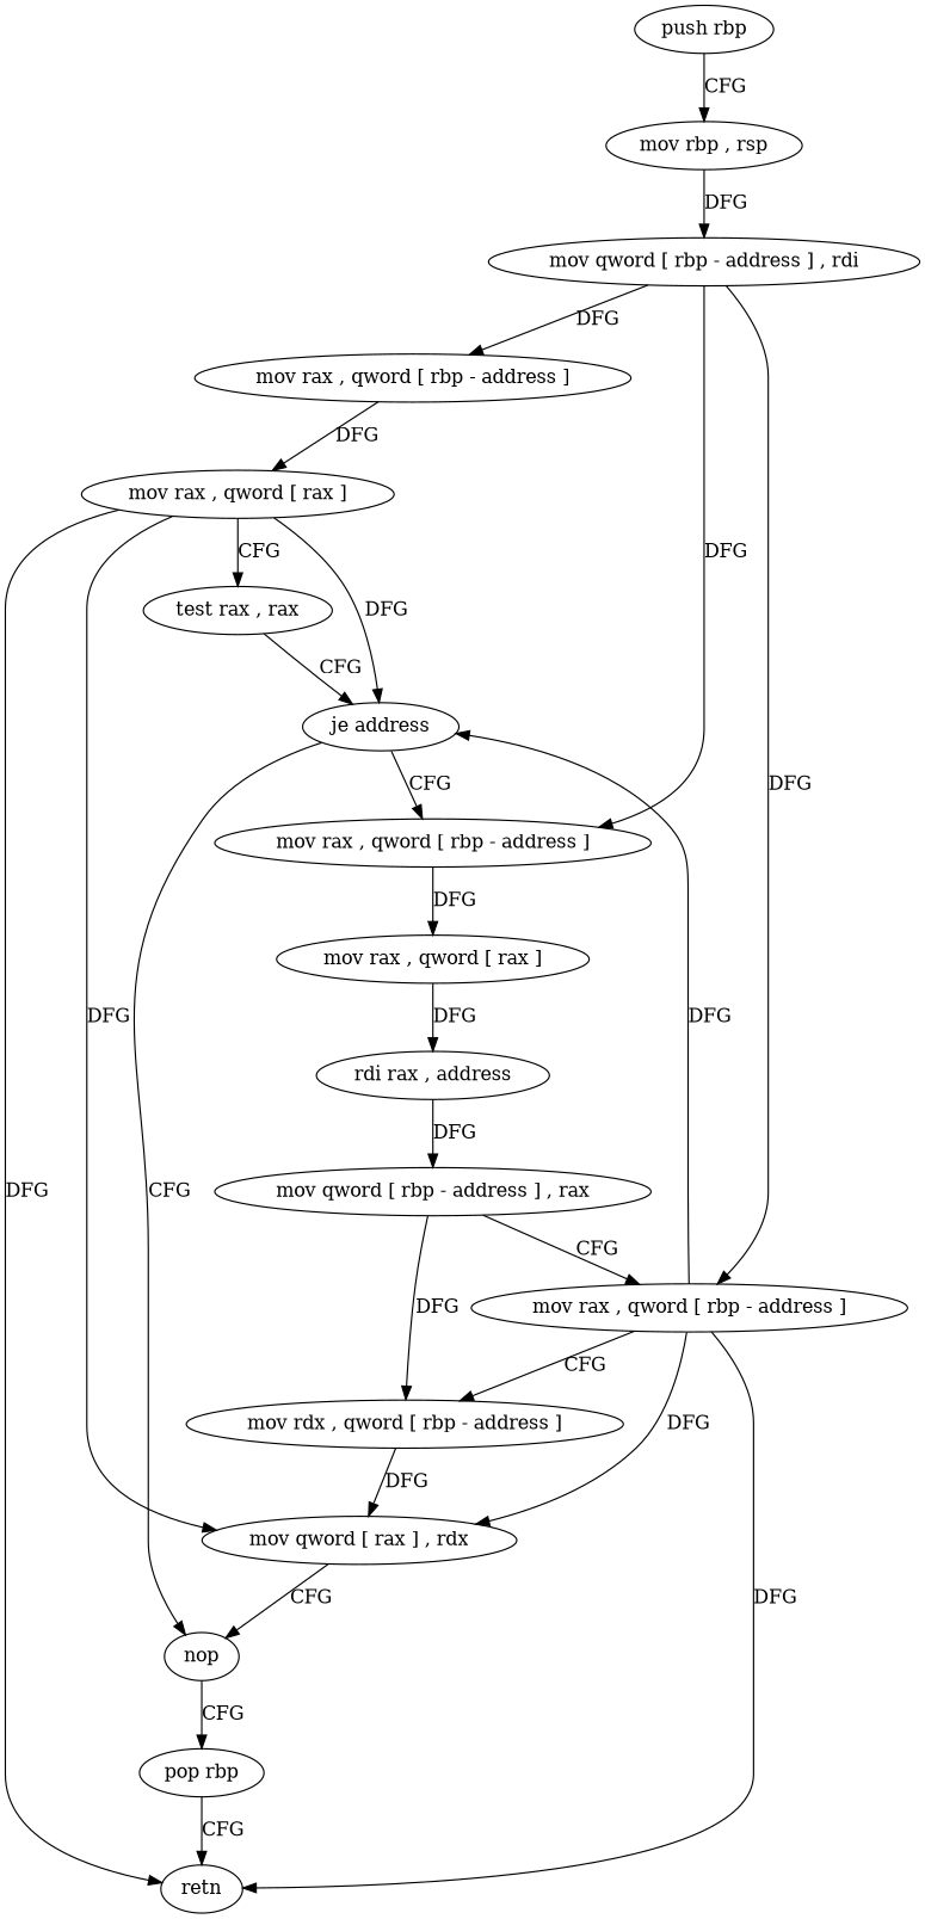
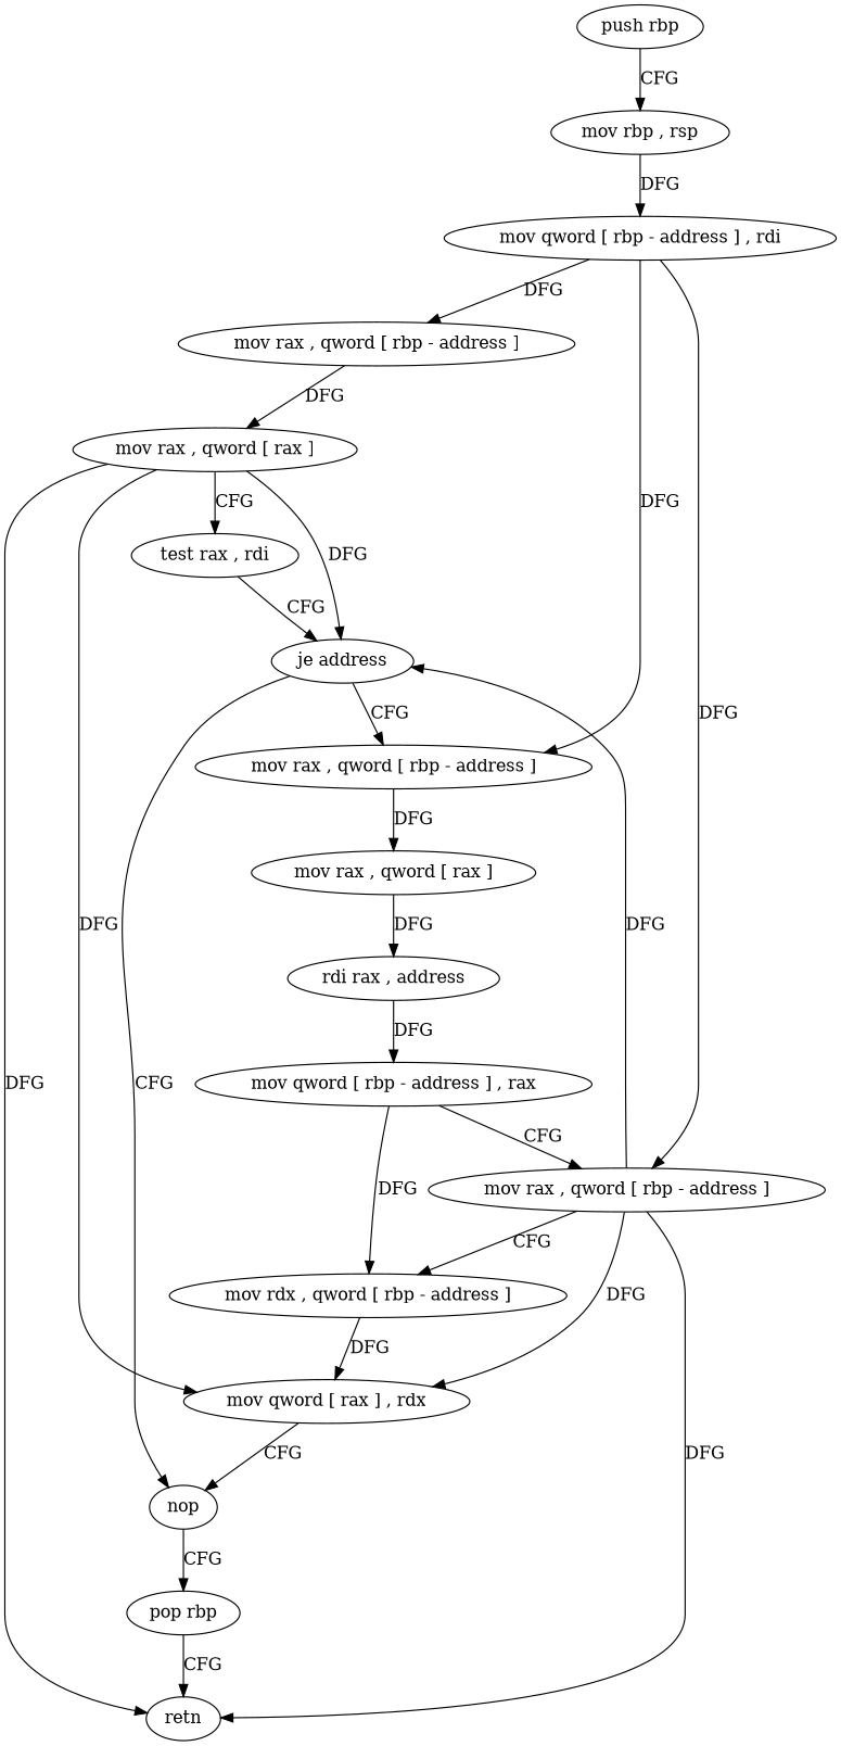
  digraph {
    n1 [label="push rbp"]
    n2 [label="mov rbp , rsp"]
    n3 [label="mov qword [ rbp - address ] , rdi"]
    n4 [label="mov rax , qword [ rbp - address ]"]
    n5 [label="mov rax , qword [ rbp - address ]"]
    n6 [label="mov rax , qword [ rbp - address ]"]
    n7 [label="mov rax , qword [ rax ]"]
    n8 [label="mov rax , qword [ rax ]"]
    n9 [label="je address"]
    n10 [label=retn]
    n11 [label="mov qword [ rax ] , rdx"]
    n12 [label="mov rdx , qword [ rbp - address ]"]
-   n13 [label="test rax , rax"]
+   n13 [label="test rax , rdi"]
    n14 [label=nop]
    n15 [label="pop rbp"]
    n16 [label="rdi rax , address"]
    n17 [label="mov qword [ rbp - address ] , rax"]
    n1 -> n2 [label=CFG]
    n2 -> n3 [label=DFG]
    n3 -> n4 [label=DFG]
    n3 -> n5 [label=DFG]
    n3 -> n6 [label=DFG]
    n4 -> n7 [label=DFG]
    n5 -> n8 [label=DFG]
    n6 -> n9 [label=DFG]
    n6 -> n10 [label=DFG]
    n6 -> n11 [label=DFG]
    n6 -> n12 [label=CFG]
    n7 -> n9 [label=DFG]
    n7 -> n10 [label=DFG]
    n7 -> n11 [label=DFG]
    n7 -> n13 [label=CFG]
    n8 -> n16 [label=DFG]
    n9 -> n5 [label=CFG]
    n9 -> n14 [label=CFG]
    n11 -> n14 [label=CFG]
    n12 -> n11 [label=DFG]
    n13 -> n9 [label=CFG]
    n14 -> n15 [label=CFG]
    n15 -> n10 [label=CFG]
    n16 -> n17 [label=DFG]
    n17 -> n6 [label=CFG]
    n17 -> n12 [label=DFG]
  }
